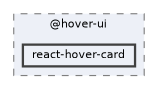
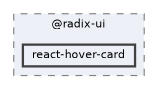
  digraph {
    compound=true
    n1 [color=grey25 fillcolor="#edf0f7" fontname=Helvetica fontsize=10 height=0.2 label="react-hover-card" shape=box style="filled,bold" width=0.4]
    subgraph cluster_1 {
      bgcolor="#edf0f7"
      fontname=Helvetica
      fontsize=10
-     label="@hover-ui"
+     label="@radix-ui"
      pencolor=grey50
      style="filled,dashed"
      n1
    }
  }
